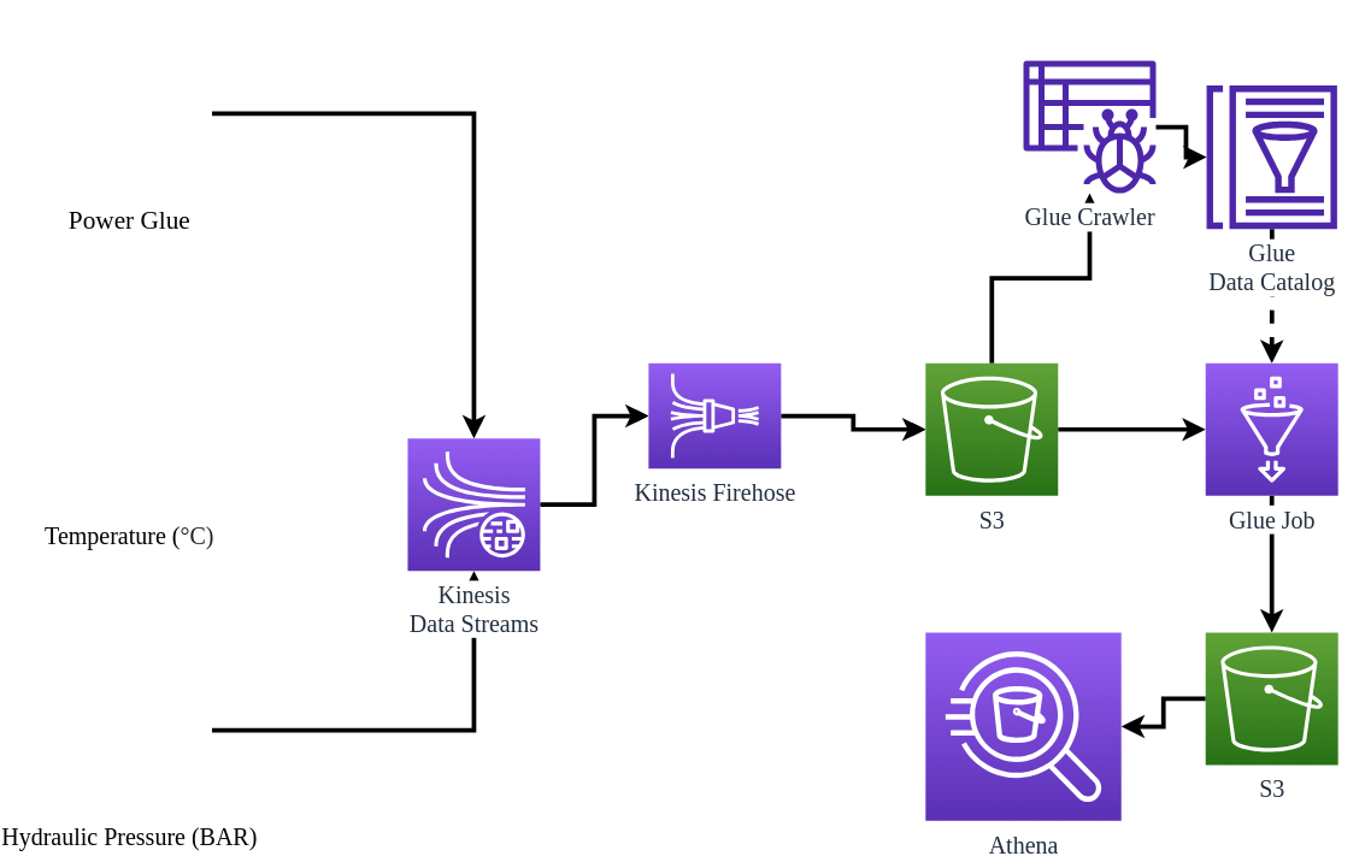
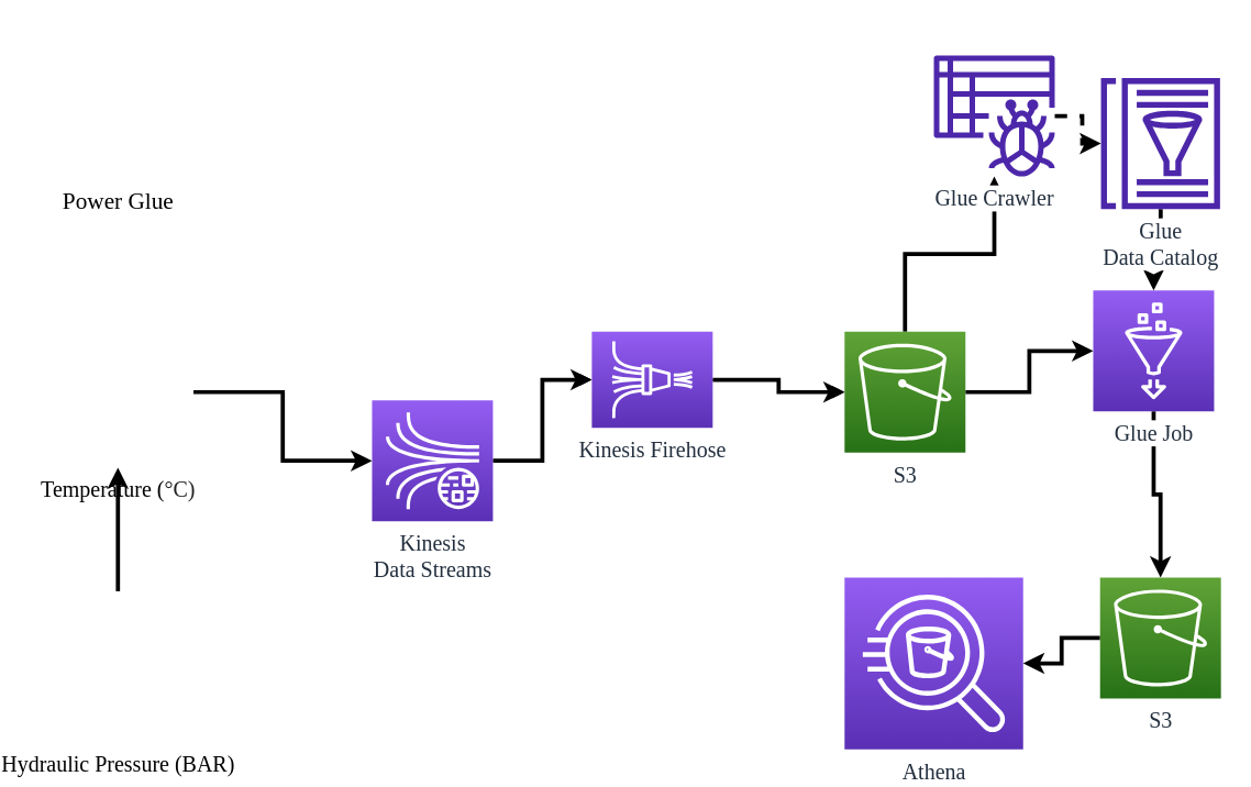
  <mxCell id="0" />
  <mxCell id="1" parent="0" />
- <mxCell id="2" style="edgeStyle=orthogonalEdgeStyle;rounded=0;orthogonalLoop=1;jettySize=auto;html=1;strokeColor=#000000;strokeWidth=3;fontSize=18;" parent="1" source="3" target="10" edge="1"><mxGeometry relative="1" as="geometry" /></mxCell>
  <mxCell id="3" value="Power Glue" style="shape=image;html=1;verticalAlign=top;verticalLabelPosition=bottom;labelBackgroundColor=#ffffff;imageAspect=0;aspect=fixed;image=https://cdn0.iconfinder.com/data/icons/green-world/80/Green_World-01-128.png;fontFamily=Verdana;fontSize=17;" parent="1" vertex="1"><mxGeometry x="20" y="20" width="110" height="110" as="geometry" /></mxCell>
+ <mxCell id="4" style="edgeStyle=orthogonalEdgeStyle;rounded=0;orthogonalLoop=1;jettySize=auto;html=1;exitX=1;exitY=0.5;exitDx=0;exitDy=0;fontSize=18;strokeWidth=3;" parent="1" source="5" target="10" edge="1"><mxGeometry relative="1" as="geometry" /></mxCell>
  <mxCell id="5" value="Temperature (&lt;span style=&quot;color: rgb(32, 33, 36); font-size: 16px; text-align: left;&quot;&gt;°C)&lt;/span&gt;" style="shape=image;html=1;verticalAlign=top;verticalLabelPosition=bottom;labelBackgroundColor=#ffffff;imageAspect=0;aspect=fixed;image=https://cdn0.iconfinder.com/data/icons/green-world/80/Green_World-01-128.png;fontFamily=Verdana;fontSize=16;" parent="1" vertex="1"><mxGeometry x="20" y="230" width="110" height="110" as="geometry" /></mxCell>
- <mxCell id="6" style="edgeStyle=orthogonalEdgeStyle;rounded=0;orthogonalLoop=1;jettySize=auto;html=1;entryX=0.5;entryY=1;entryDx=0;entryDy=0;entryPerimeter=0;fontSize=18;strokeWidth=3;" parent="1" source="7" target="10" edge="1"><mxGeometry relative="1" as="geometry" /></mxCell>
+ <mxCell id="6" style="edgeStyle=orthogonalEdgeStyle;rounded=0;orthogonalLoop=1;jettySize=auto;html=1;fontSize=18;strokeWidth=3;" parent="1" source="7" target="5" edge="1"><mxGeometry relative="1" as="geometry" /></mxCell>
  <mxCell id="7" value="Hydraulic Pressure (BAR)" style="shape=image;html=1;verticalAlign=top;verticalLabelPosition=bottom;labelBackgroundColor=#ffffff;imageAspect=0;aspect=fixed;image=https://cdn0.iconfinder.com/data/icons/green-world/80/Green_World-01-128.png;fontFamily=Verdana;fontSize=16;" parent="1" vertex="1"><mxGeometry x="20" y="430" width="110" height="110" as="geometry" /></mxCell>
  <mxCell id="8" style="edgeStyle=orthogonalEdgeStyle;rounded=0;orthogonalLoop=1;jettySize=auto;html=1;fontSize=18;" parent="1" source="10" target="13" edge="1"><mxGeometry relative="1" as="geometry"><mxPoint x="420" y="285" as="targetPoint" /></mxGeometry></mxCell>
  <mxCell id="9" value="" style="edgeStyle=orthogonalEdgeStyle;rounded=0;orthogonalLoop=1;jettySize=auto;html=1;strokeWidth=3;fontSize=18;" parent="1" source="10" target="13" edge="1"><mxGeometry relative="1" as="geometry" /></mxCell>
  <mxCell id="10" value="&lt;font style=&quot;font-size: 16px;&quot;&gt;Kinesis &lt;br&gt;Data Streams&lt;/font&gt;" style="sketch=0;points=[[0,0,0],[0.25,0,0],[0.5,0,0],[0.75,0,0],[1,0,0],[0,1,0],[0.25,1,0],[0.5,1,0],[0.75,1,0],[1,1,0],[0,0.25,0],[0,0.5,0],[0,0.75,0],[1,0.25,0],[1,0.5,0],[1,0.75,0]];outlineConnect=0;fontColor=#232F3E;gradientColor=#945DF2;gradientDirection=north;fillColor=#5A30B5;strokeColor=#ffffff;dashed=0;verticalLabelPosition=bottom;verticalAlign=top;align=center;html=1;fontSize=16;fontStyle=0;aspect=fixed;shape=mxgraph.aws4.resourceIcon;resIcon=mxgraph.aws4.kinesis_data_streams;labelBackgroundColor=default;noLabel=0;metaEdit=0;horizontal=1;fontFamily=Verdana;labelBorderColor=none;" parent="1" vertex="1"><mxGeometry x="260" y="291" width="88" height="88" as="geometry" /></mxCell>
  <mxCell id="11" style="edgeStyle=orthogonalEdgeStyle;rounded=0;orthogonalLoop=1;jettySize=auto;html=1;fontSize=18;" parent="1" source="13" target="16" edge="1"><mxGeometry relative="1" as="geometry" /></mxCell>
  <mxCell id="12" value="" style="edgeStyle=orthogonalEdgeStyle;rounded=0;orthogonalLoop=1;jettySize=auto;html=1;strokeWidth=3;fontSize=18;" parent="1" source="13" target="16" edge="1"><mxGeometry relative="1" as="geometry" /></mxCell>
  <mxCell id="13" value="Kinesis Firehose" style="sketch=0;points=[[0,0,0],[0.25,0,0],[0.5,0,0],[0.75,0,0],[1,0,0],[0,1,0],[0.25,1,0],[0.5,1,0],[0.75,1,0],[1,1,0],[0,0.25,0],[0,0.5,0],[0,0.75,0],[1,0.25,0],[1,0.5,0],[1,0.75,0]];outlineConnect=0;fontColor=#232F3E;gradientColor=#945DF2;gradientDirection=north;fillColor=#5A30B5;strokeColor=#ffffff;dashed=0;verticalLabelPosition=bottom;verticalAlign=top;align=center;html=1;fontSize=16;fontStyle=0;aspect=fixed;shape=mxgraph.aws4.resourceIcon;resIcon=mxgraph.aws4.kinesis_data_firehose;fontFamily=Verdana;labelBackgroundColor=default;" parent="1" vertex="1"><mxGeometry x="420" y="241" width="88" height="70" as="geometry" /></mxCell>
  <mxCell id="14" style="edgeStyle=orthogonalEdgeStyle;rounded=0;orthogonalLoop=1;jettySize=auto;html=1;fontSize=18;strokeWidth=3;" parent="1" source="16" target="18" edge="1"><mxGeometry relative="1" as="geometry" /></mxCell>
  <mxCell id="15" style="edgeStyle=orthogonalEdgeStyle;rounded=0;orthogonalLoop=1;jettySize=auto;html=1;fontSize=18;strokeWidth=3;" parent="1" source="16" target="22" edge="1"><mxGeometry relative="1" as="geometry" /></mxCell>
  <mxCell id="16" value="S3" style="sketch=0;points=[[0,0,0],[0.25,0,0],[0.5,0,0],[0.75,0,0],[1,0,0],[0,1,0],[0.25,1,0],[0.5,1,0],[0.75,1,0],[1,1,0],[0,0.25,0],[0,0.5,0],[0,0.75,0],[1,0.25,0],[1,0.5,0],[1,0.75,0]];outlineConnect=0;fontColor=#232F3E;gradientColor=#60A337;gradientDirection=north;fillColor=#277116;strokeColor=#ffffff;dashed=0;verticalLabelPosition=bottom;verticalAlign=top;align=center;html=1;fontSize=16;fontStyle=0;aspect=fixed;shape=mxgraph.aws4.resourceIcon;resIcon=mxgraph.aws4.s3;fontFamily=Verdana;labelBackgroundColor=default;" parent="1" vertex="1"><mxGeometry x="604" y="241" width="88" height="88" as="geometry" /></mxCell>
- <mxCell id="17" style="edgeStyle=orthogonalEdgeStyle;rounded=0;orthogonalLoop=1;jettySize=auto;html=1;fontSize=18;strokeWidth=3;" parent="1" source="18" target="20" edge="1"><mxGeometry relative="1" as="geometry" /></mxCell>
+ <mxCell id="17" style="edgeStyle=orthogonalEdgeStyle;rounded=0;orthogonalLoop=1;jettySize=auto;html=1;fontSize=18;strokeWidth=3;dashed=1;" parent="1" source="18" target="20" edge="1"><mxGeometry relative="1" as="geometry" /></mxCell>
  <mxCell id="18" value="Glue Crawler" style="sketch=0;outlineConnect=0;fontColor=#232F3E;gradientColor=none;fillColor=#4D27AA;strokeColor=none;dashed=0;verticalLabelPosition=bottom;verticalAlign=top;align=center;html=1;fontSize=16;fontStyle=0;aspect=fixed;pointerEvents=1;shape=mxgraph.aws4.glue_crawlers;fontFamily=Verdana;labelBackgroundColor=default;" parent="1" vertex="1"><mxGeometry x="669" y="40" width="88" height="88" as="geometry" /></mxCell>
  <mxCell id="19" style="edgeStyle=orthogonalEdgeStyle;rounded=0;orthogonalLoop=1;jettySize=auto;html=1;fontSize=18;strokeWidth=3;dashed=1;" parent="1" source="20" target="22" edge="1"><mxGeometry relative="1" as="geometry" /></mxCell>
  <mxCell id="20" value="Glue &lt;br style=&quot;font-size: 16px;&quot;&gt;Data Catalog" style="sketch=0;outlineConnect=0;fontColor=#232F3E;gradientColor=none;fillColor=#4D27AA;strokeColor=none;dashed=0;verticalLabelPosition=bottom;verticalAlign=top;align=center;html=1;fontSize=16;fontStyle=0;aspect=fixed;pointerEvents=1;shape=mxgraph.aws4.glue_data_catalog;fontFamily=Verdana;labelBackgroundColor=default;" parent="1" vertex="1"><mxGeometry x="790" y="56.33" width="88" height="95.34" as="geometry" /></mxCell>
  <mxCell id="21" style="edgeStyle=orthogonalEdgeStyle;rounded=0;orthogonalLoop=1;jettySize=auto;html=1;fontSize=18;strokeWidth=3;" parent="1" source="22" target="24" edge="1"><mxGeometry relative="1" as="geometry" /></mxCell>
- <mxCell id="22" value="Glue Job" style="sketch=0;points=[[0,0,0],[0.25,0,0],[0.5,0,0],[0.75,0,0],[1,0,0],[0,1,0],[0.25,1,0],[0.5,1,0],[0.75,1,0],[1,1,0],[0,0.25,0],[0,0.5,0],[0,0.75,0],[1,0.25,0],[1,0.5,0],[1,0.75,0]];outlineConnect=0;fontColor=#232F3E;gradientColor=#945DF2;gradientDirection=north;fillColor=#5A30B5;strokeColor=#ffffff;dashed=0;verticalLabelPosition=bottom;verticalAlign=top;align=center;html=1;fontSize=16;fontStyle=0;aspect=fixed;shape=mxgraph.aws4.resourceIcon;resIcon=mxgraph.aws4.glue;fontFamily=Verdana;labelBackgroundColor=default;" parent="1" vertex="1"><mxGeometry x="790" y="241" width="88" height="88" as="geometry" /></mxCell>
+ <mxCell id="22" value="Glue Job" style="sketch=0;points=[[0,0,0],[0.25,0,0],[0.5,0,0],[0.75,0,0],[1,0,0],[0,1,0],[0.25,1,0],[0.5,1,0],[0.75,1,0],[1,1,0],[0,0.25,0],[0,0.5,0],[0,0.75,0],[1,0.25,0],[1,0.5,0],[1,0.75,0]];outlineConnect=0;fontColor=#232F3E;gradientColor=#945DF2;gradientDirection=north;fillColor=#5A30B5;strokeColor=#ffffff;dashed=0;verticalLabelPosition=bottom;verticalAlign=top;align=center;html=1;fontSize=16;fontStyle=0;aspect=fixed;shape=mxgraph.aws4.resourceIcon;resIcon=mxgraph.aws4.glue;fontFamily=Verdana;labelBackgroundColor=default;" parent="1" vertex="1"><mxGeometry x="785" y="211" width="88" height="88" as="geometry" /></mxCell>
  <mxCell id="23" style="edgeStyle=orthogonalEdgeStyle;rounded=0;orthogonalLoop=1;jettySize=auto;html=1;entryX=1;entryY=0.5;entryDx=0;entryDy=0;entryPerimeter=0;fontSize=18;strokeWidth=3;" parent="1" source="24" target="25" edge="1"><mxGeometry relative="1" as="geometry" /></mxCell>
  <mxCell id="24" value="S3" style="sketch=0;points=[[0,0,0],[0.25,0,0],[0.5,0,0],[0.75,0,0],[1,0,0],[0,1,0],[0.25,1,0],[0.5,1,0],[0.75,1,0],[1,1,0],[0,0.25,0],[0,0.5,0],[0,0.75,0],[1,0.25,0],[1,0.5,0],[1,0.75,0]];outlineConnect=0;fontColor=#232F3E;gradientColor=#60A337;gradientDirection=north;fillColor=#277116;strokeColor=#ffffff;dashed=0;verticalLabelPosition=bottom;verticalAlign=top;align=center;html=1;fontSize=16;fontStyle=0;aspect=fixed;shape=mxgraph.aws4.resourceIcon;resIcon=mxgraph.aws4.s3;fontFamily=Verdana;labelBackgroundColor=default;" parent="1" vertex="1"><mxGeometry x="790" y="420" width="88" height="88" as="geometry" /></mxCell>
  <mxCell id="25" value="Athena" style="sketch=0;points=[[0,0,0],[0.25,0,0],[0.5,0,0],[0.75,0,0],[1,0,0],[0,1,0],[0.25,1,0],[0.5,1,0],[0.75,1,0],[1,1,0],[0,0.25,0],[0,0.5,0],[0,0.75,0],[1,0.25,0],[1,0.5,0],[1,0.75,0]];outlineConnect=0;fontColor=#232F3E;gradientColor=#945DF2;gradientDirection=north;fillColor=#5A30B5;strokeColor=#ffffff;dashed=0;verticalLabelPosition=bottom;verticalAlign=top;align=center;html=1;fontSize=16;fontStyle=0;aspect=fixed;shape=mxgraph.aws4.resourceIcon;resIcon=mxgraph.aws4.athena;fontFamily=Verdana;labelBackgroundColor=default;" parent="1" vertex="1"><mxGeometry x="604" y="420" width="130" height="125" as="geometry" /></mxCell>
